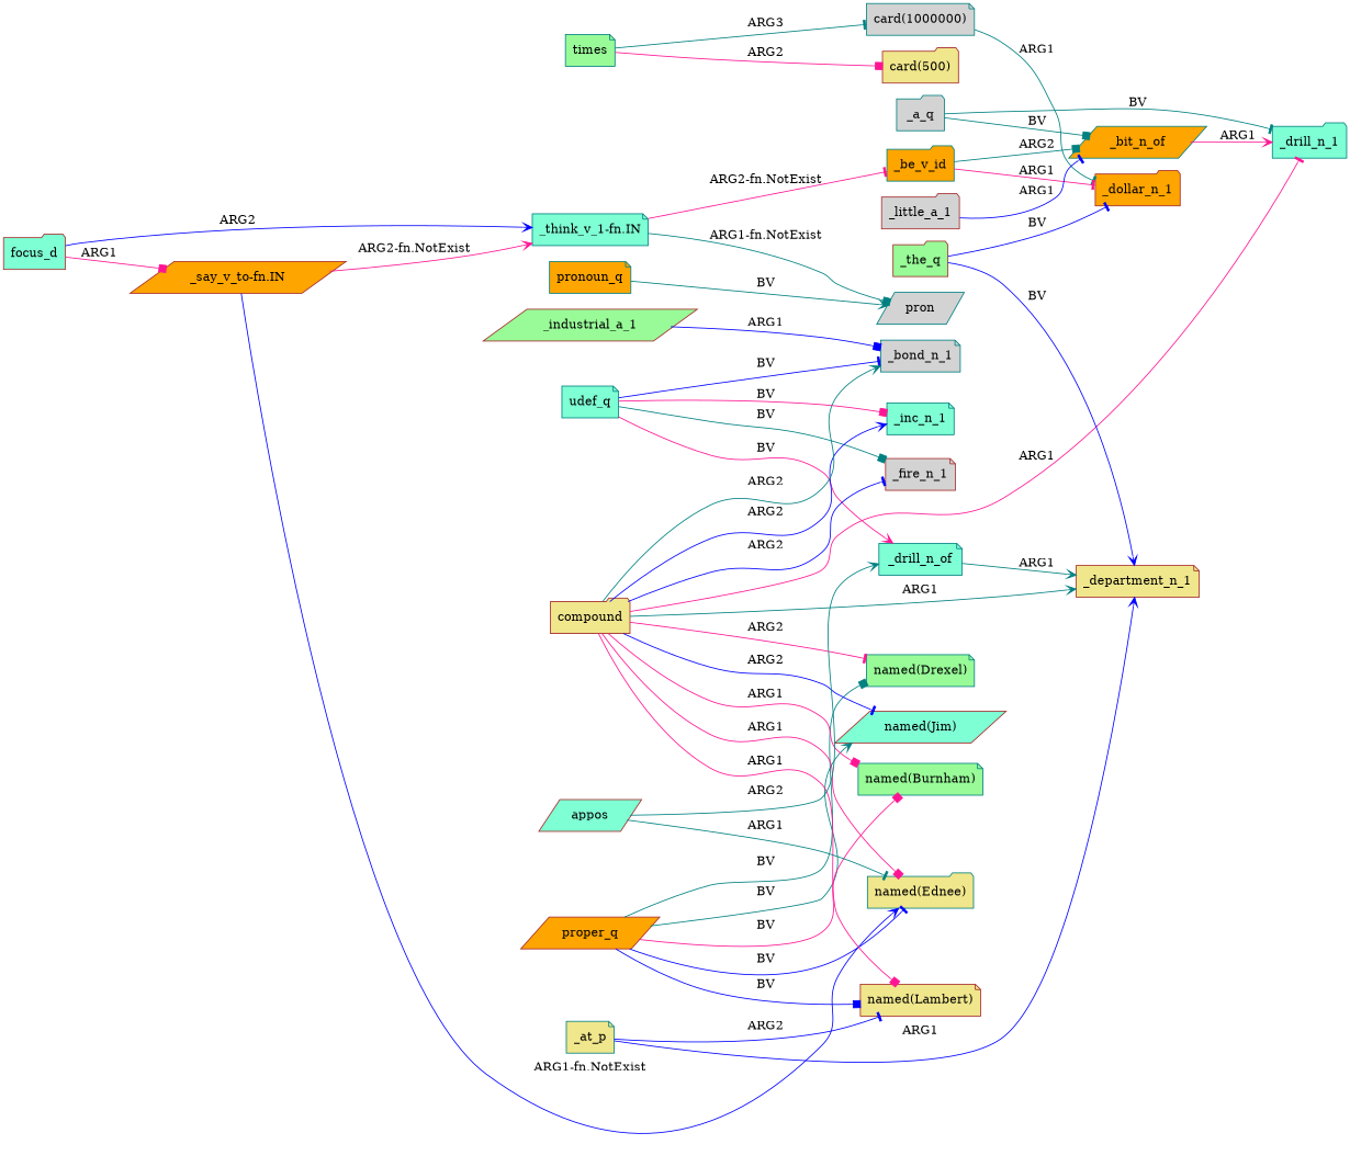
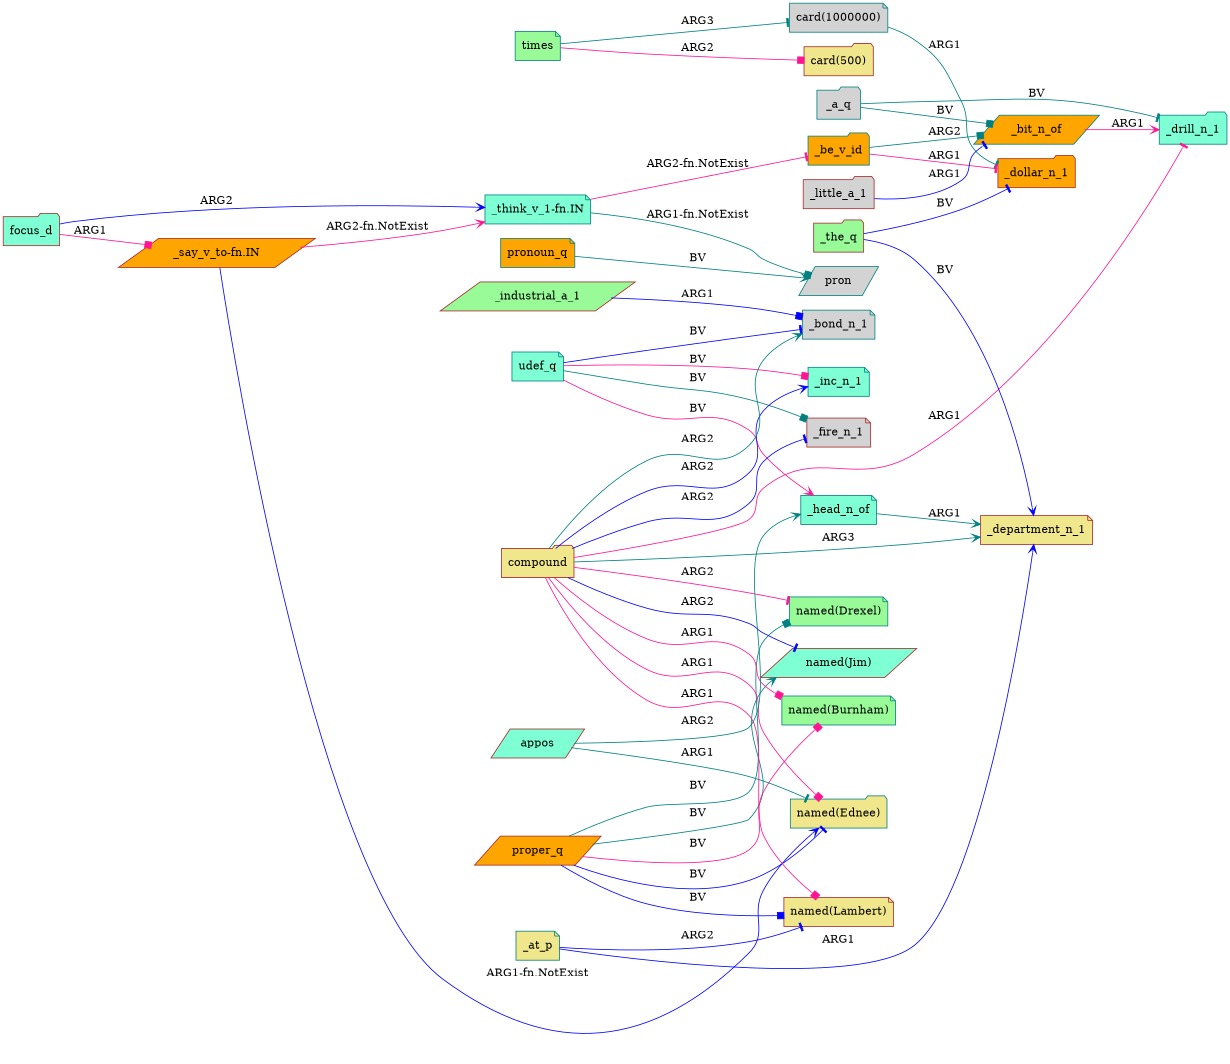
  digraph {
    rankdir=LR
    node [color=teal fillcolor=aquamarine shape=note style=filled]
    edge [arrowhead=tee color=teal]
    "card(1000000)" [fillcolor=lightgrey]
    _dollar_n_1 [color=brown fillcolor=orange shape=folder]
    udef_q
    _inc_n_1
-   _head_n_of [label=_drill_n_of]
+   _head_n_of
    _bond_n_1 [fillcolor=lightgrey]
    _fire_n_1 [color=brown fillcolor=lightgrey]
    _department_n_1 [color=brown fillcolor=khaki]
    focus_d [color=brown shape=folder]
    "_think_v_1-fn.IN"
    "_say_v_to-fn.IN" [color=brown fillcolor=orange shape=parallelogram]
    pron [fillcolor=lightgrey shape=parallelogram]
    _be_v_id [fillcolor=orange shape=folder]
    "named(Ednee)" [fillcolor=khaki shape=folder]
    _bit_n_of [fillcolor=orange shape=parallelogram]
    _little_a_1 [color=brown fillcolor=lightgrey shape=folder]
    _drill_n_1 [shape=folder]
    _at_p [fillcolor=khaki]
    "named(Lambert)" [color=brown fillcolor=khaki]
    proper_q [color=brown fillcolor=orange shape=parallelogram]
    "named(Drexel)" [fillcolor=palegreen]
    "named(Jim)" [color=brown shape=parallelogram]
    "named(Burnham)" [fillcolor=palegreen]
    compound [color=brown fillcolor=khaki shape=folder]
    appos [color=brown shape=parallelogram]
    _the_q [color=brown fillcolor=palegreen shape=folder]
    _a_q [fillcolor=lightgrey shape=folder]
    pronoun_q [fillcolor=orange]
    times [fillcolor=palegreen]
    "card(500)" [color=brown fillcolor=khaki shape=folder]
    _industrial_a_1 [color=brown fillcolor=palegreen shape=parallelogram]
    "card(1000000)" -> _dollar_n_1 [label=ARG1]
    udef_q -> _inc_n_1 [arrowhead=box color=deeppink label=BV]
    udef_q -> _head_n_of [arrowhead=vee color=deeppink label=BV]
    udef_q -> _bond_n_1 [color=blue label=BV]
    udef_q -> _fire_n_1 [arrowhead=box label=BV]
    _head_n_of -> _department_n_1 [arrowhead=vee label=ARG1]
    focus_d -> "_think_v_1-fn.IN" [arrowhead=vee color=blue label=ARG2]
    focus_d -> "_say_v_to-fn.IN" [arrowhead=box color=deeppink label=ARG1]
    "_think_v_1-fn.IN" -> pron [arrowhead=box label="ARG1-fn.NotExist"]
    "_think_v_1-fn.IN" -> _be_v_id [color=deeppink label="ARG2-fn.NotExist"]
    "_say_v_to-fn.IN" -> "_think_v_1-fn.IN" [arrowhead=vee color=deeppink label="ARG2-fn.NotExist"]
    "_say_v_to-fn.IN" -> "named(Ednee)" [arrowhead=vee color=blue label="ARG1-fn.NotExist"]
    _be_v_id -> _dollar_n_1 [color=deeppink label=ARG1]
    _be_v_id -> _bit_n_of [arrowhead=box label=ARG2]
    _bit_n_of -> _drill_n_1 [arrowhead=vee color=deeppink label=ARG1]
    _little_a_1 -> _bit_n_of [color=blue label=ARG1]
    _at_p -> _department_n_1 [arrowhead=vee color=blue label=ARG1]
    _at_p -> "named(Lambert)" [color=blue label=ARG2]
    proper_q -> "named(Ednee)" [color=blue label=BV]
    proper_q -> "named(Lambert)" [arrowhead=box color=blue label=BV]
    proper_q -> "named(Drexel)" [arrowhead=box label=BV]
    proper_q -> "named(Jim)" [arrowhead=vee label=BV]
    proper_q -> "named(Burnham)" [arrowhead=box color=deeppink label=BV]
    compound -> _inc_n_1 [arrowhead=vee color=blue label=ARG2]
    compound -> _bond_n_1 [arrowhead=vee label=ARG2]
    compound -> _fire_n_1 [color=blue label=ARG2]
-   compound -> _department_n_1 [arrowhead=vee label=ARG1]
+   compound -> _department_n_1 [arrowhead=vee label=ARG3]
    compound -> "named(Ednee)" [arrowhead=box color=deeppink label=ARG1]
    compound -> _drill_n_1 [color=deeppink label=ARG1]
    compound -> "named(Lambert)" [arrowhead=box color=deeppink label=ARG1]
    compound -> "named(Drexel)" [color=deeppink label=ARG2]
    compound -> "named(Jim)" [color=blue label=ARG2]
    compound -> "named(Burnham)" [arrowhead=box color=deeppink label=ARG1]
    appos -> _head_n_of [arrowhead=vee label=ARG2]
    appos -> "named(Ednee)" [label=ARG1]
    _the_q -> _dollar_n_1 [color=blue label=BV]
    _the_q -> _department_n_1 [arrowhead=vee color=blue label=BV]
    _a_q -> _bit_n_of [arrowhead=box label=BV]
    _a_q -> _drill_n_1 [label=BV]
    pronoun_q -> pron [arrowhead=vee label=BV]
    times -> "card(1000000)" [label=ARG3]
    times -> "card(500)" [arrowhead=box color=deeppink label=ARG2]
    _industrial_a_1 -> _bond_n_1 [arrowhead=box color=blue label=ARG1]
  }
